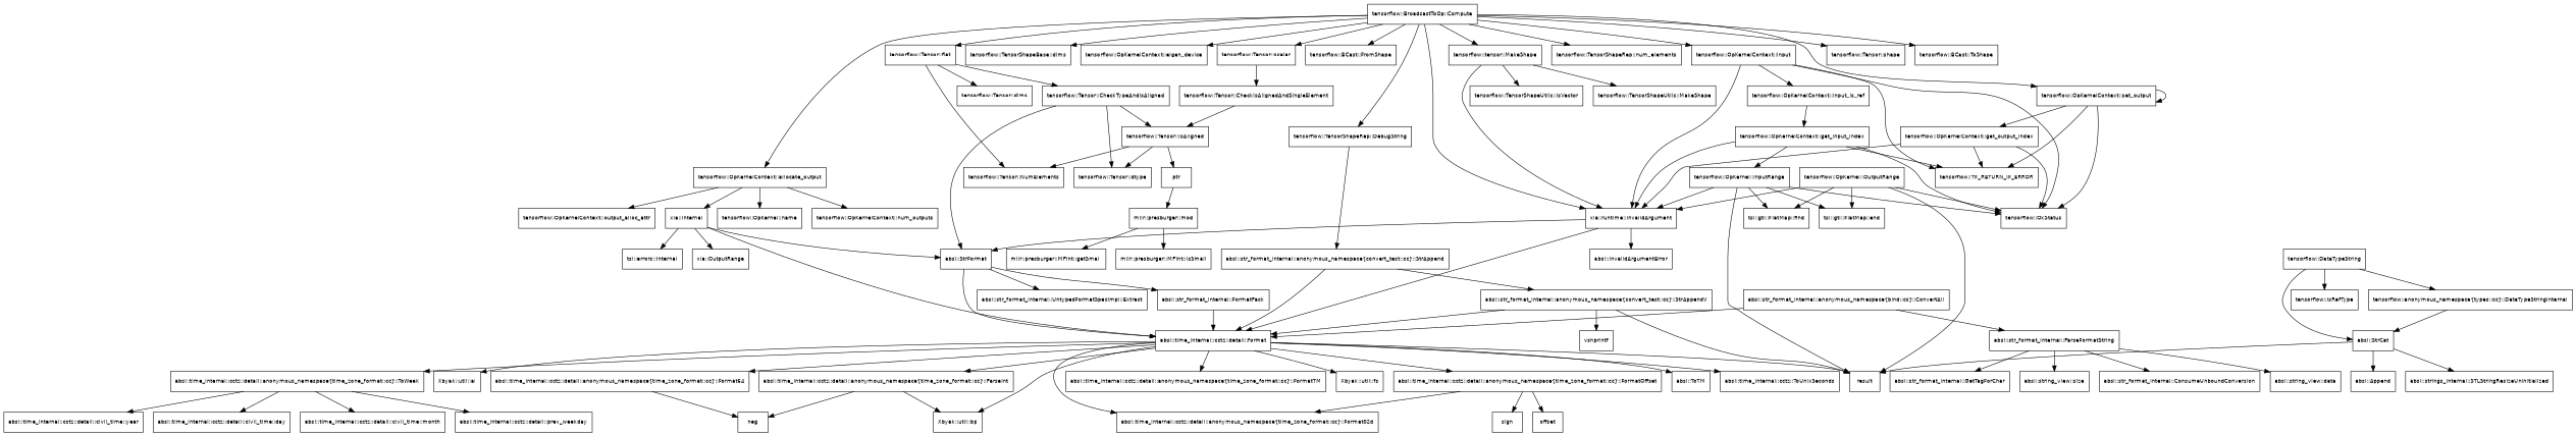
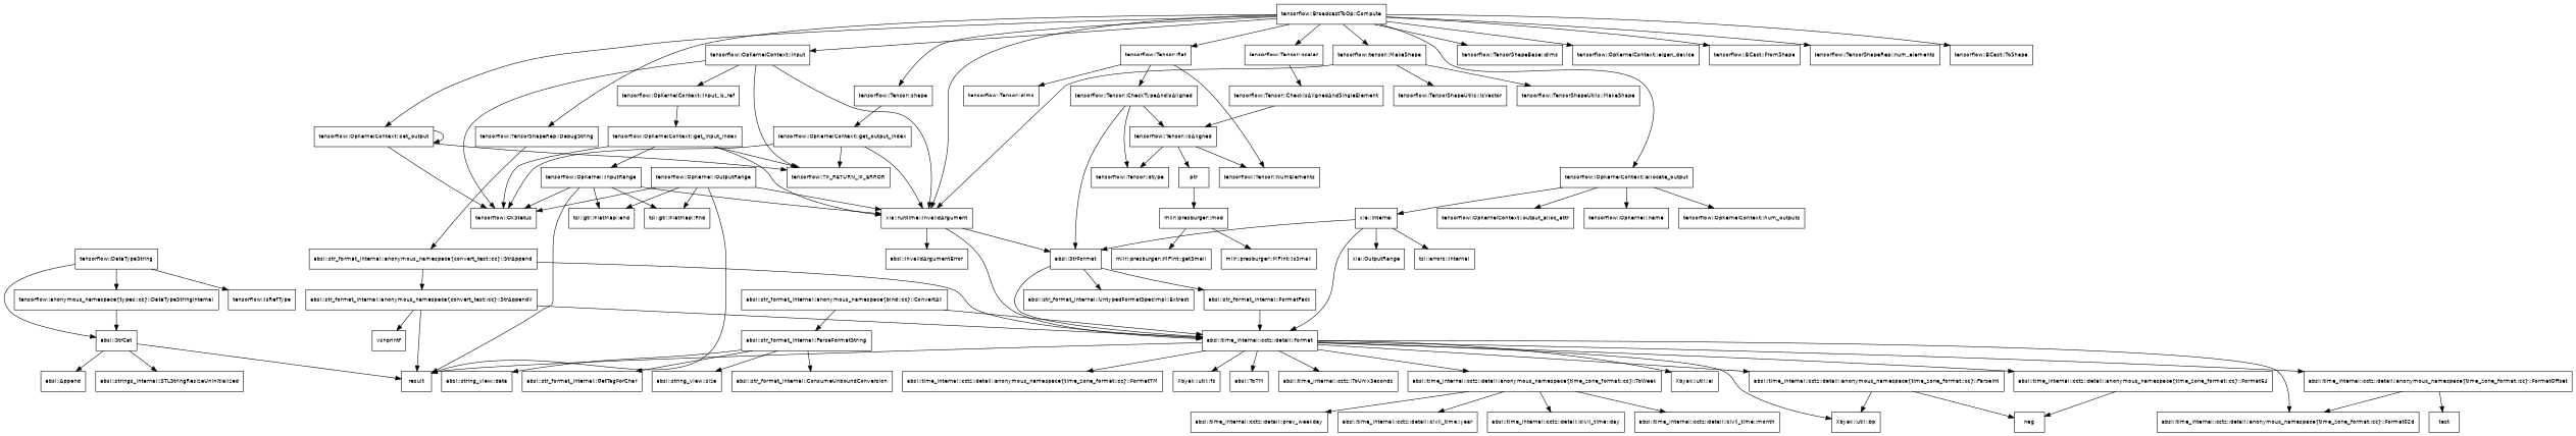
  digraph {
    rankdir=TB
    node [fontname=Helvetica fontsize=10 shape=record]
    edge [fontname=Helvetica fontsize=10 labelfontname=Helvetica labelfontsize=10]
    "tensorflow::BroadcastToOp::Compute"
    "tensorflow::OpKernelContext::allocate_output"
    "tensorflow::TensorShapeRep::DebugString"
    "tensorflow::TensorShapeBase::dims"
    "tensorflow::OpKernelContext::eigen_device"
    "tensorflow::Tensor::flat"
    "tensorflow::BCast::FromShape"
    "tensorflow::OpKernelContext::input"
    "xla::runtime::InvalidArgument"
    "tensorflow::tensor::MakeShape"
    "tensorflow::TensorShapeRep::num_elements"
    "tensorflow::Tensor::scalar"
    "tensorflow::OpKernelContext::set_output"
    "tensorflow::Tensor::shape"
    "tensorflow::BCast::ToShape"
    "xla::Internal"
    "tensorflow::OpKernel::name"
    "tensorflow::OpKernelContext::num_outputs"
    "tensorflow::OpKernelContext::output_alloc_attr"
    "absl::str_format_internal::anonymous_namespace\{convert_test::cc\}::StrAppend"
    "tensorflow::Tensor::CheckTypeAndIsAligned"
    "tensorflow::Tensor::NumElements"
    "tensorflow::Tensor::dims"
    "tensorflow::OkStatus"
    "tensorflow::TF_RETURN_IF_ERROR"
    "tensorflow::OpKernelContext::input_is_ref"
    "absl::time_internal::cctz::detail::format"
    "absl::StrFormat"
    "absl::InvalidArgumentError"
    "tensorflow::TensorShapeUtils::IsVector"
    "tensorflow::TensorShapeUtils::MakeShape"
    "tensorflow::Tensor::CheckIsAlignedAndSingleElement"
    "tensorflow::OpKernelContext::get_output_index"
    "tsl::errors::Internal"
    n35 [label="xla::OutputRange"]
    "Xbyak::util::al"
    "Xbyak::util::bp"
    "absl::time_internal::cctz::detail::anonymous_namespace\{time_zone_format::cc\}::Format02d"
    "absl::time_internal::cctz::detail::anonymous_namespace\{time_zone_format::cc\}::Format64"
    "absl::time_internal::cctz::detail::anonymous_namespace\{time_zone_format::cc\}::FormatOffset"
    "absl::time_internal::cctz::detail::anonymous_namespace\{time_zone_format::cc\}::FormatTM"
    "Xbyak::util::fs"
    "absl::time_internal::cctz::detail::anonymous_namespace\{time_zone_format::cc\}::ParseInt"
    result
    "absl::ToTM"
    "absl::time_internal::cctz::ToUnixSeconds"
    "absl::time_internal::cctz::detail::anonymous_namespace\{time_zone_format::cc\}::ToWeek"
    "absl::str_format_internal::UntypedFormatSpecImpl::Extract"
    "absl::str_format_internal::FormatPack"
    neg
-   offset
-   sign
+   offset [label=test]
    "absl::time_internal::cctz::detail::civil_time::day"
    "absl::time_internal::cctz::detail::civil_time::month"
    "absl::time_internal::cctz::detail::prev_weekday"
    "absl::time_internal::cctz::detail::civil_time::year"
    "absl::str_format_internal::anonymous_namespace\{bind::cc\}::ConvertAll"
    "absl::str_format_internal::ParseFormatString"
    "absl::str_format_internal::ConsumeUnboundConversion"
    "absl::string_view::data"
    "absl::str_format_internal::GetTagForChar"
    "absl::string_view::size"
    "absl::str_format_internal::anonymous_namespace\{convert_test::cc\}::StrAppendV"
    vsnprintf
    "tensorflow::Tensor::dtype"
    "tensorflow::Tensor::IsAligned"
    "tensorflow::DataTypeString"
    "tensorflow::anonymous_namespace\{types::cc\}::DataTypeStringInternal"
    "absl::StrCat"
    "tensorflow::IsRefType"
    ptr
    "absl::Append"
    "absl::strings_internal::STLStringResizeUninitialized"
    "mlir::presburger::mod"
    "mlir::presburger::MPInt::getSmall"
    "mlir::presburger::MPInt::isSmall"
    "tensorflow::OpKernelContext::get_input_index"
    "tensorflow::OpKernel::InputRange"
    "tsl::gtl::FlatMap::end"
    "tsl::gtl::FlatMap::find"
    "tensorflow::OpKernel::OutputRange"
    "tensorflow::BroadcastToOp::Compute" -> "tensorflow::OpKernelContext::allocate_output"
    "tensorflow::BroadcastToOp::Compute" -> "tensorflow::TensorShapeRep::DebugString"
    "tensorflow::BroadcastToOp::Compute" -> "tensorflow::TensorShapeBase::dims"
    "tensorflow::BroadcastToOp::Compute" -> "tensorflow::OpKernelContext::eigen_device"
    "tensorflow::BroadcastToOp::Compute" -> "tensorflow::Tensor::flat"
    "tensorflow::BroadcastToOp::Compute" -> "tensorflow::BCast::FromShape"
    "tensorflow::BroadcastToOp::Compute" -> "tensorflow::OpKernelContext::input"
    "tensorflow::BroadcastToOp::Compute" -> "xla::runtime::InvalidArgument"
    "tensorflow::BroadcastToOp::Compute" -> "tensorflow::tensor::MakeShape"
    "tensorflow::BroadcastToOp::Compute" -> "tensorflow::TensorShapeRep::num_elements"
    "tensorflow::BroadcastToOp::Compute" -> "tensorflow::Tensor::scalar"
    "tensorflow::BroadcastToOp::Compute" -> "tensorflow::OpKernelContext::set_output"
    "tensorflow::BroadcastToOp::Compute" -> "tensorflow::Tensor::shape"
    "tensorflow::BroadcastToOp::Compute" -> "tensorflow::BCast::ToShape"
    "tensorflow::OpKernelContext::allocate_output" -> "xla::Internal"
    "tensorflow::OpKernelContext::allocate_output" -> "tensorflow::OpKernel::name"
    "tensorflow::OpKernelContext::allocate_output" -> "tensorflow::OpKernelContext::num_outputs"
    "tensorflow::OpKernelContext::allocate_output" -> "tensorflow::OpKernelContext::output_alloc_attr"
    "tensorflow::TensorShapeRep::DebugString" -> "absl::str_format_internal::anonymous_namespace\{convert_test::cc\}::StrAppend"
    "tensorflow::Tensor::flat" -> "tensorflow::Tensor::CheckTypeAndIsAligned"
    "tensorflow::Tensor::flat" -> "tensorflow::Tensor::NumElements"
    "tensorflow::Tensor::flat" -> "tensorflow::Tensor::dims"
    "tensorflow::OpKernelContext::input" -> "xla::runtime::InvalidArgument"
    "tensorflow::OpKernelContext::input" -> "tensorflow::OkStatus"
    "tensorflow::OpKernelContext::input" -> "tensorflow::TF_RETURN_IF_ERROR"
    "tensorflow::OpKernelContext::input" -> "tensorflow::OpKernelContext::input_is_ref"
    "xla::runtime::InvalidArgument" -> "absl::time_internal::cctz::detail::format"
    "xla::runtime::InvalidArgument" -> "absl::StrFormat"
    "xla::runtime::InvalidArgument" -> "absl::InvalidArgumentError"
    "tensorflow::tensor::MakeShape" -> "xla::runtime::InvalidArgument"
    "tensorflow::tensor::MakeShape" -> "tensorflow::TensorShapeUtils::IsVector"
    "tensorflow::tensor::MakeShape" -> "tensorflow::TensorShapeUtils::MakeShape"
    "tensorflow::Tensor::scalar" -> "tensorflow::Tensor::CheckIsAlignedAndSingleElement"
    "tensorflow::OpKernelContext::set_output" -> "tensorflow::OpKernelContext::set_output"
    "tensorflow::OpKernelContext::set_output" -> "tensorflow::OkStatus"
    "tensorflow::OpKernelContext::set_output" -> "tensorflow::TF_RETURN_IF_ERROR"
-   "tensorflow::OpKernelContext::set_output" -> "tensorflow::OpKernelContext::get_output_index"
+   "tensorflow::Tensor::shape" -> "tensorflow::OpKernelContext::get_output_index"
    "xla::Internal" -> "absl::time_internal::cctz::detail::format"
    "xla::Internal" -> "absl::StrFormat"
    "xla::Internal" -> "tsl::errors::Internal"
    "xla::Internal" -> n35
    "absl::str_format_internal::anonymous_namespace\{convert_test::cc\}::StrAppend" -> "absl::time_internal::cctz::detail::format"
    "absl::str_format_internal::anonymous_namespace\{convert_test::cc\}::StrAppend" -> "absl::str_format_internal::anonymous_namespace\{convert_test::cc\}::StrAppendV"
    "tensorflow::Tensor::CheckTypeAndIsAligned" -> "absl::StrFormat"
    "tensorflow::Tensor::CheckTypeAndIsAligned" -> "tensorflow::Tensor::dtype"
    "tensorflow::Tensor::CheckTypeAndIsAligned" -> "tensorflow::Tensor::IsAligned"
    "tensorflow::OpKernelContext::input_is_ref" -> "tensorflow::OpKernelContext::get_input_index"
    "absl::time_internal::cctz::detail::format" -> "Xbyak::util::al"
    "absl::time_internal::cctz::detail::format" -> "Xbyak::util::bp"
    "absl::time_internal::cctz::detail::format" -> "absl::time_internal::cctz::detail::anonymous_namespace\{time_zone_format::cc\}::Format02d"
    "absl::time_internal::cctz::detail::format" -> "absl::time_internal::cctz::detail::anonymous_namespace\{time_zone_format::cc\}::Format64"
    "absl::time_internal::cctz::detail::format" -> "absl::time_internal::cctz::detail::anonymous_namespace\{time_zone_format::cc\}::FormatOffset"
    "absl::time_internal::cctz::detail::format" -> "absl::time_internal::cctz::detail::anonymous_namespace\{time_zone_format::cc\}::FormatTM"
    "absl::time_internal::cctz::detail::format" -> "Xbyak::util::fs"
    "absl::time_internal::cctz::detail::format" -> "absl::time_internal::cctz::detail::anonymous_namespace\{time_zone_format::cc\}::ParseInt"
    "absl::time_internal::cctz::detail::format" -> result
    "absl::time_internal::cctz::detail::format" -> "absl::ToTM"
    "absl::time_internal::cctz::detail::format" -> "absl::time_internal::cctz::ToUnixSeconds"
    "absl::time_internal::cctz::detail::format" -> "absl::time_internal::cctz::detail::anonymous_namespace\{time_zone_format::cc\}::ToWeek"
    "absl::StrFormat" -> "absl::time_internal::cctz::detail::format"
    "absl::StrFormat" -> "absl::str_format_internal::UntypedFormatSpecImpl::Extract"
    "absl::StrFormat" -> "absl::str_format_internal::FormatPack"
    "tensorflow::Tensor::CheckIsAlignedAndSingleElement" -> "tensorflow::Tensor::IsAligned"
    "tensorflow::OpKernelContext::get_output_index" -> "xla::runtime::InvalidArgument"
    "tensorflow::OpKernelContext::get_output_index" -> "tensorflow::OkStatus"
    "tensorflow::OpKernelContext::get_output_index" -> "tensorflow::TF_RETURN_IF_ERROR"
    "absl::time_internal::cctz::detail::anonymous_namespace\{time_zone_format::cc\}::Format64" -> neg
    "absl::time_internal::cctz::detail::anonymous_namespace\{time_zone_format::cc\}::FormatOffset" -> "absl::time_internal::cctz::detail::anonymous_namespace\{time_zone_format::cc\}::Format02d"
    "absl::time_internal::cctz::detail::anonymous_namespace\{time_zone_format::cc\}::FormatOffset" -> offset
-   "absl::time_internal::cctz::detail::anonymous_namespace\{time_zone_format::cc\}::FormatOffset" -> sign
    "absl::time_internal::cctz::detail::anonymous_namespace\{time_zone_format::cc\}::ParseInt" -> "Xbyak::util::bp"
    "absl::time_internal::cctz::detail::anonymous_namespace\{time_zone_format::cc\}::ParseInt" -> neg
    "absl::time_internal::cctz::detail::anonymous_namespace\{time_zone_format::cc\}::ToWeek" -> "absl::time_internal::cctz::detail::civil_time::day"
    "absl::time_internal::cctz::detail::anonymous_namespace\{time_zone_format::cc\}::ToWeek" -> "absl::time_internal::cctz::detail::civil_time::month"
    "absl::time_internal::cctz::detail::anonymous_namespace\{time_zone_format::cc\}::ToWeek" -> "absl::time_internal::cctz::detail::prev_weekday"
    "absl::time_internal::cctz::detail::anonymous_namespace\{time_zone_format::cc\}::ToWeek" -> "absl::time_internal::cctz::detail::civil_time::year"
    "absl::str_format_internal::FormatPack" -> "absl::time_internal::cctz::detail::format"
    "absl::str_format_internal::anonymous_namespace\{bind::cc\}::ConvertAll" -> "absl::time_internal::cctz::detail::format"
    "absl::str_format_internal::anonymous_namespace\{bind::cc\}::ConvertAll" -> "absl::str_format_internal::ParseFormatString"
    "absl::str_format_internal::ParseFormatString" -> "absl::str_format_internal::ConsumeUnboundConversion"
    "absl::str_format_internal::ParseFormatString" -> "absl::string_view::data"
    "absl::str_format_internal::ParseFormatString" -> "absl::str_format_internal::GetTagForChar"
    "absl::str_format_internal::ParseFormatString" -> "absl::string_view::size"
    "absl::str_format_internal::anonymous_namespace\{convert_test::cc\}::StrAppendV" -> "absl::time_internal::cctz::detail::format"
    "absl::str_format_internal::anonymous_namespace\{convert_test::cc\}::StrAppendV" -> result
    "absl::str_format_internal::anonymous_namespace\{convert_test::cc\}::StrAppendV" -> vsnprintf
    "tensorflow::Tensor::IsAligned" -> "tensorflow::Tensor::NumElements"
    "tensorflow::Tensor::IsAligned" -> "tensorflow::Tensor::dtype"
    "tensorflow::Tensor::IsAligned" -> ptr
    "tensorflow::DataTypeString" -> "tensorflow::anonymous_namespace\{types::cc\}::DataTypeStringInternal"
    "tensorflow::DataTypeString" -> "absl::StrCat"
    "tensorflow::DataTypeString" -> "tensorflow::IsRefType"
    "tensorflow::anonymous_namespace\{types::cc\}::DataTypeStringInternal" -> "absl::StrCat"
    "absl::StrCat" -> result
    "absl::StrCat" -> "absl::Append"
    "absl::StrCat" -> "absl::strings_internal::STLStringResizeUninitialized"
    ptr -> "mlir::presburger::mod"
    "mlir::presburger::mod" -> "mlir::presburger::MPInt::getSmall"
    "mlir::presburger::mod" -> "mlir::presburger::MPInt::isSmall"
    "tensorflow::OpKernelContext::get_input_index" -> "xla::runtime::InvalidArgument"
    "tensorflow::OpKernelContext::get_input_index" -> "tensorflow::OkStatus"
    "tensorflow::OpKernelContext::get_input_index" -> "tensorflow::TF_RETURN_IF_ERROR"
    "tensorflow::OpKernelContext::get_input_index" -> "tensorflow::OpKernel::InputRange"
    "tensorflow::OpKernel::InputRange" -> "xla::runtime::InvalidArgument"
    "tensorflow::OpKernel::InputRange" -> "tensorflow::OkStatus"
    "tensorflow::OpKernel::InputRange" -> result
    "tensorflow::OpKernel::InputRange" -> "tsl::gtl::FlatMap::end"
    "tensorflow::OpKernel::InputRange" -> "tsl::gtl::FlatMap::find"
    "tensorflow::OpKernel::OutputRange" -> "xla::runtime::InvalidArgument"
    "tensorflow::OpKernel::OutputRange" -> "tensorflow::OkStatus"
    "tensorflow::OpKernel::OutputRange" -> result
    "tensorflow::OpKernel::OutputRange" -> "tsl::gtl::FlatMap::end"
    "tensorflow::OpKernel::OutputRange" -> "tsl::gtl::FlatMap::find"
  }
